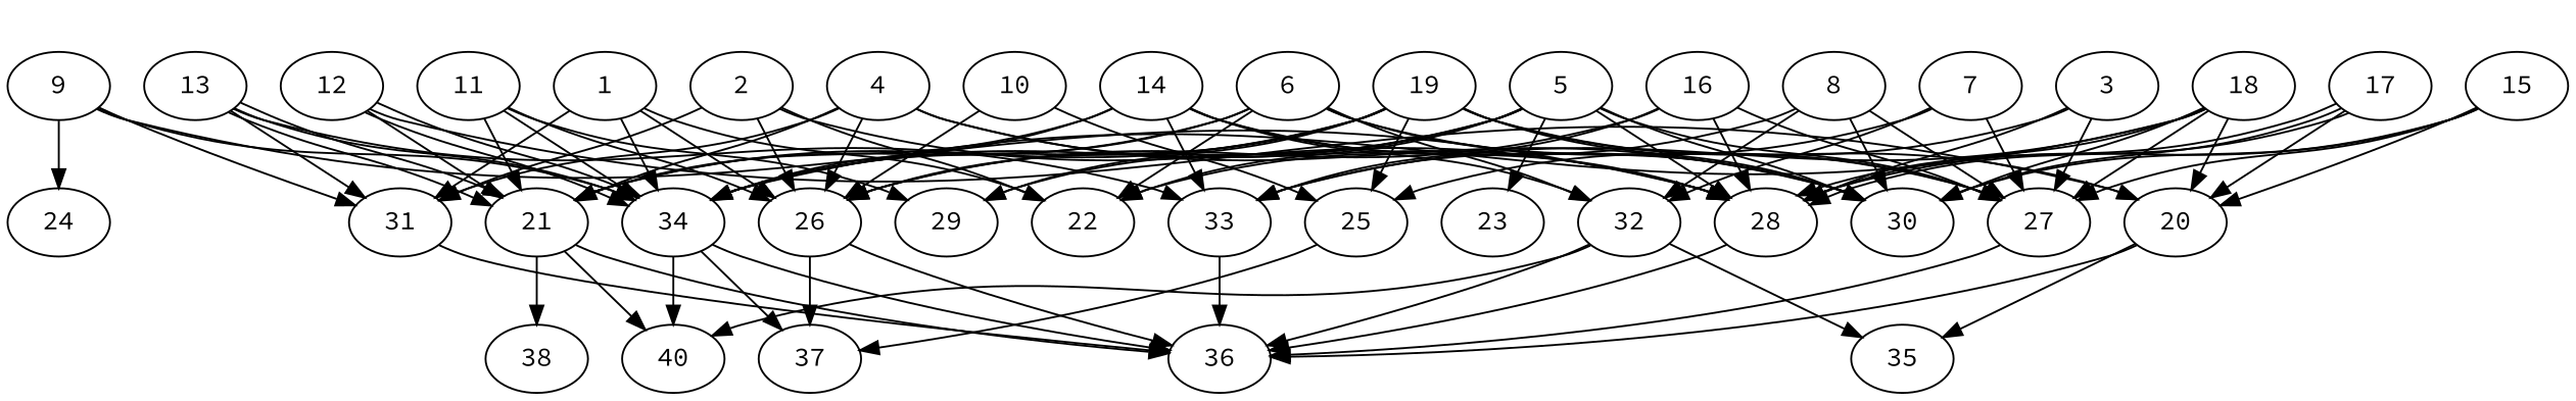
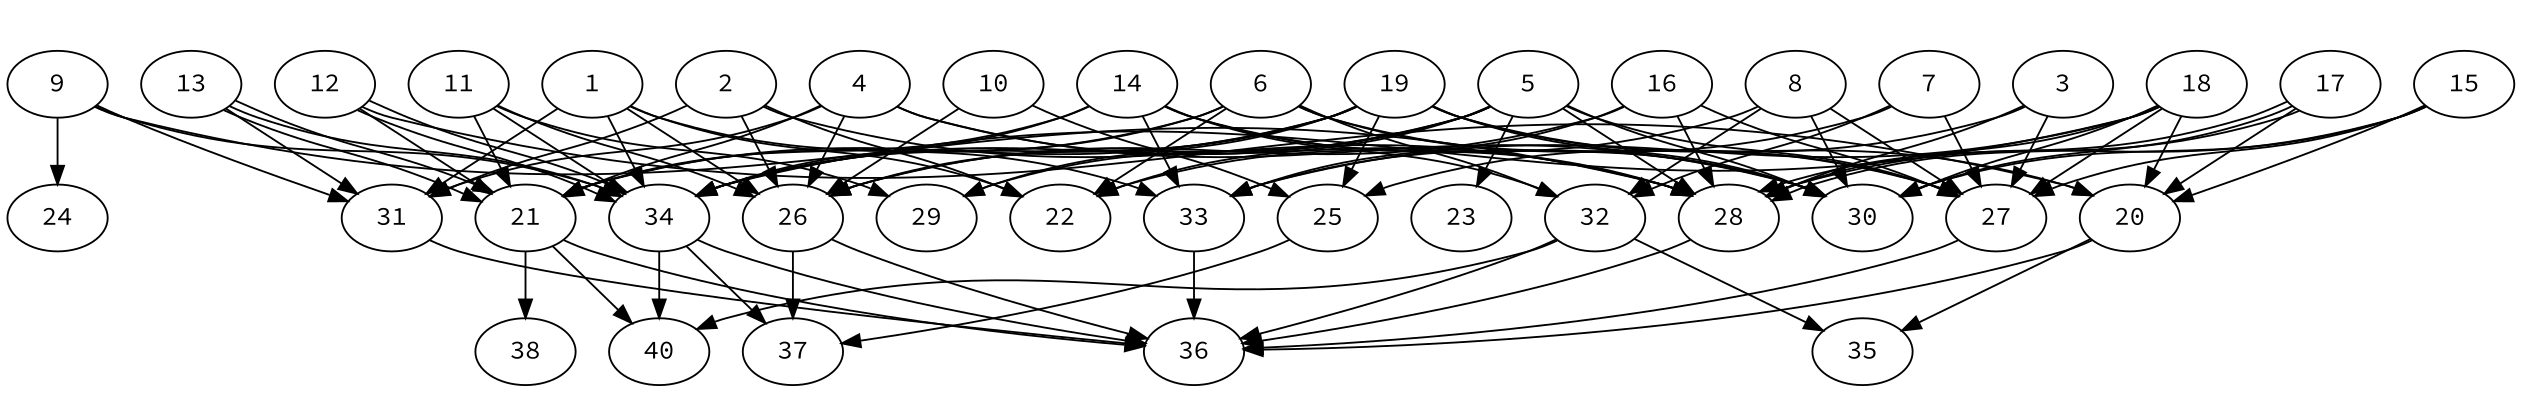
  digraph {
    fontname="Source Code Pro"
    node [alpha=0.09 fontname="Source Code Pro"]
    edge [fontname="Source Code Pro"]
    1 [alpha=0.20 expect_size=11374592]
    22 [alpha=0.02 expect_size=21094400]
    26 [alpha=0.14 expect_size=32763904]
    31 [alpha=0.16 expect_size=48537600]
    34 [alpha=0.05 expect_size=15878144]
    36 [alpha=0.02 expect_size=27292672]
    37 [expect_size=14093312]
    40 [expect_size=50993152]
    2 [alpha=0.20 expect_size=32598016]
    28 [alpha=0.11 expect_size=33102848]
    3 [alpha=0.07 expect_size=7654400]
    25 [alpha=0.19 expect_size=34918400]
    27 [alpha=0.14 expect_size=24067072]
    4 [alpha=0.14 expect_size=27314176]
    21 [alpha=0.16 expect_size=29280256]
    30 [alpha=0.16 expect_size=46163968]
    38 [alpha=0.07 expect_size=46944256]
    5 [alpha=0.14 expect_size=46497792]
    23 [expect_size=51674112]
    29 [alpha=0.10 expect_size=24812544]
    6 [alpha=0.03 expect_size=7519232]
    32 [alpha=0.10 expect_size=38065152]
    35 [expect_size=28646400]
    7 [alpha=0.20 expect_size=15952896]
    33 [alpha=0.17 expect_size=42102784]
    8 [alpha=0.10 expect_size=47679488]
    9 [alpha=0.17 expect_size=8428544]
    24 [alpha=0.05 expect_size=13075456]
    10 [alpha=0.11 expect_size=21955584]
    11 [alpha=0.17 expect_size=37940224]
    12 [alpha=0.13 expect_size=37746688]
    20 [alpha=0.01 expect_size=50933760]
    13 [alpha=0.04 expect_size=37526528]
    14 [expect_size=7650304]
    15 [alpha=0.19 expect_size=41748480]
    16 [alpha=0.16 expect_size=28386304]
    17 [alpha=0.04 expect_size=34967552]
    18 [alpha=0.16 expect_size=34623488]
    19 [expect_size=11593728]
    1 -> 22
    1 -> 26
    1 -> 31
    1 -> 34
    26 -> 36
    26 -> 37
    31 -> 36
    34 -> 36
    34 -> 37
    34 -> 40
    2 -> 22
    2 -> 26
    2 -> 31
    2 -> 28
    28 -> 36
    3 -> 28
    3 -> 25
    3 -> 27
    25 -> 37
    27 -> 36
    4 -> 26
    4 -> 31
    4 -> 28
    4 -> 21
    4 -> 30
    21 -> 36
    21 -> 40
    21 -> 38
    5 -> 22
    5 -> 26
    5 -> 34
    5 -> 28
    5 -> 27
    5 -> 30
    5 -> 23
    5 -> 29
    6 -> 22
    6 -> 34
    6 -> 27
    6 -> 21
    6 -> 30
    6 -> 32
    32 -> 36
    32 -> 40
    32 -> 35
    7 -> 27
    7 -> 32
    7 -> 33
    33 -> 36
    8 -> 22
    8 -> 27
    8 -> 30
    8 -> 32
    9 -> 31
    9 -> 34
    9 -> 28
    9 -> 24
    10 -> 26
    10 -> 25
    11 -> 26
    11 -> 34
    11 -> 21
    11 -> 29
    12 -> 34
    12 -> 34
    12 -> 21
    12 -> 20
    20 -> 36
    20 -> 35
    13 -> 31
    13 -> 34
    13 -> 21
    13 -> 21
-   13 -> 33
+   1 -> 33
    14 -> 34
    14 -> 28
    14 -> 21
    14 -> 30
    14 -> 32
    14 -> 33
    15 -> 28
    15 -> 27
    15 -> 30
    15 -> 20
    16 -> 26
    16 -> 28
    16 -> 27
    16 -> 33
    17 -> 28
    17 -> 28
    17 -> 30
    17 -> 20
    18 -> 34
    18 -> 28
    18 -> 27
    18 -> 30
    18 -> 33
    18 -> 20
    19 -> 26
    19 -> 34
    19 -> 25
    19 -> 27
    19 -> 21
    19 -> 30
    19 -> 29
    19 -> 20
  }
